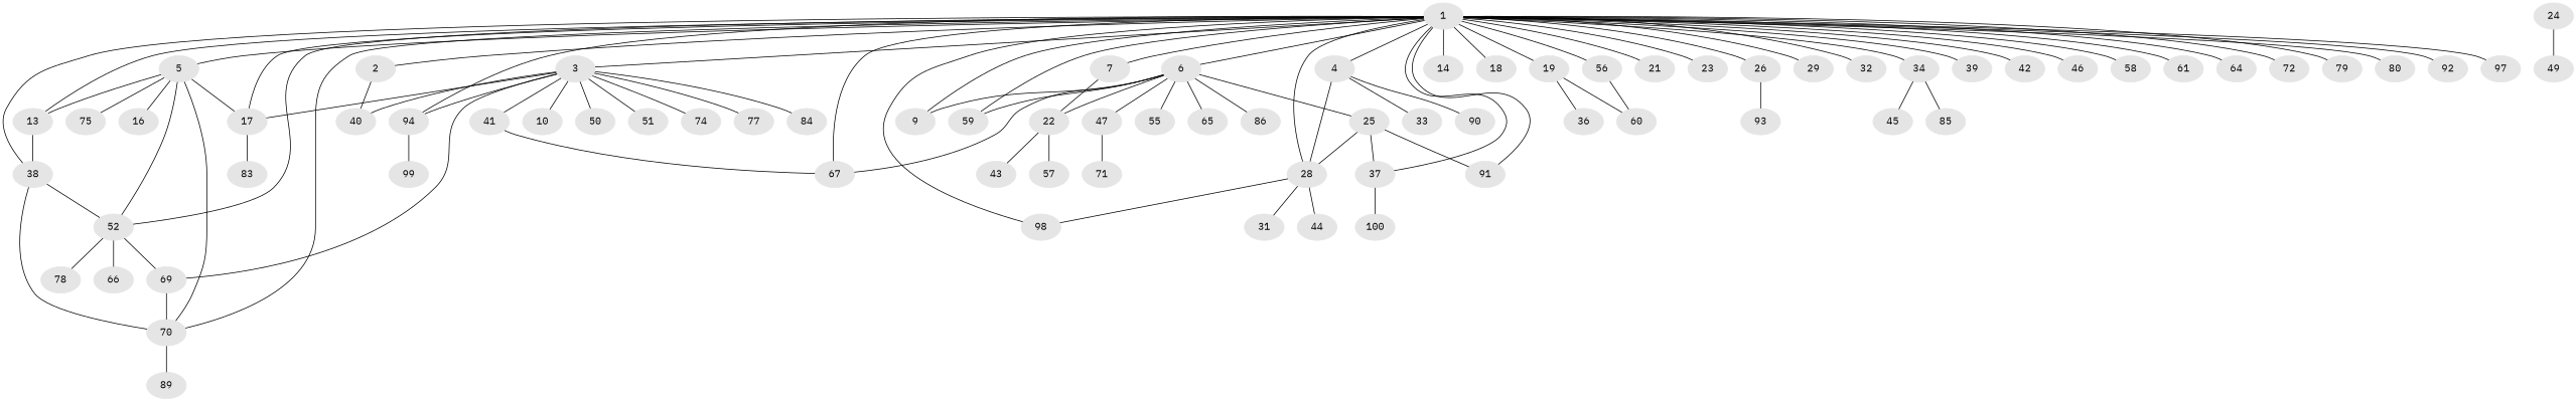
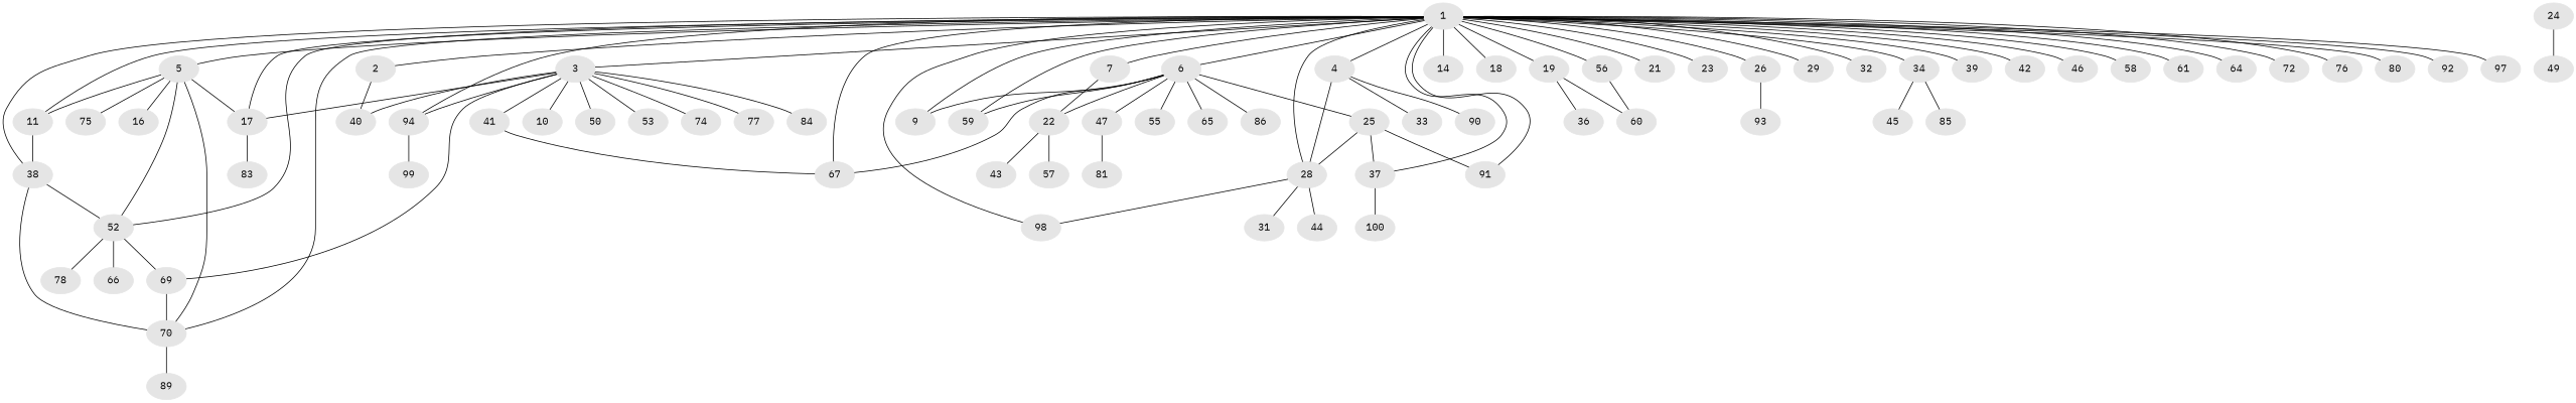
  graph {
    fontname="IBM Plex Mono"
    node [color=gray90 fontname="IBM Plex Mono" style=filled]
    edge [fontname="IBM Plex Mono"]
    1 [super="+15"]
    2 [super="+48"]
    3 [super="+13"]
    4
    5 [super="+27"]
    6 [super="+8"]
    7
    9
-   11 [super="+12" label=13]
+   11 [super="+12"]
    14
    17 [super="+88"]
    18
    19 [super="+53"]
    21
    23
    26
    28 [super="+35"]
    29
    32 [super="+68"]
    34 [super="+62"]
    37
    38 [super="+54"]
    39
    42
    46
    52 [super="+82"]
    56
    58
    59
    61
    64
    67
    70 [super="+79"]
    72
-   76 [label=79]
+   76
    80
    91
    92
    94
    97
    98
    40
    10
    41
    50
-   51
+   51 [label=53]
    69 [super="+96"]
    74
    77
    84 [super="+87"]
    33
    90
    16
    75
    22 [super="+30"]
    25 [super="+63"]
    47 [super="+73"]
    55
    65
    86
    83
    36
    60 [super="+95"]
    93
    31
    44
    45
    85
    100
    66
    78
    89
    99
    43 [super="+81"]
    57
-   71
+   71 [label=81]
    24
    49
    1 -- 2
    1 -- 3
    1 -- 4
    1 -- 5
    1 -- 6 [weight=2]
    1 -- 7
    1 -- 9
    1 -- 11
    1 -- 14
    1 -- 17
    1 -- 18
    1 -- 19
    1 -- 21
    1 -- 23
    1 -- 26
    1 -- 28
    1 -- 29
    1 -- 32
    1 -- 34
    1 -- 37
    1 -- 38
    1 -- 39
    1 -- 42
    1 -- 46
    1 -- 52
    1 -- 56
    1 -- 58
    1 -- 59
    1 -- 61
    1 -- 64
    1 -- 67
    1 -- 70
    1 -- 72
    1 -- 76
    1 -- 80
    1 -- 91
    1 -- 92
    1 -- 94
    1 -- 97
    1 -- 98
    2 -- 40
    3 -- 17
    3 -- 94
    3 -- 40
    3 -- 10
    3 -- 41
    3 -- 50
    3 -- 51
    3 -- 69
    3 -- 74
    3 -- 77
    3 -- 84
    4 -- 28
    4 -- 33
    4 -- 90
    5 -- 11
    5 -- 17
    5 -- 52
    5 -- 70
    5 -- 16
    5 -- 75
    6 -- 9
    6 -- 59
    6 -- 67
    6 -- 22
    6 -- 25 [weight=2]
    6 -- 47
    6 -- 55
    6 -- 65
    6 -- 86
    7 -- 22
    11 -- 38
    17 -- 83
    19 -- 36
    19 -- 60
    26 -- 93
    28 -- 98
    28 -- 31
    28 -- 44
    34 -- 45
    34 -- 85
    37 -- 100
    38 -- 52 [weight=2]
    38 -- 70
    52 -- 69
    52 -- 66
    52 -- 78
    56 -- 60
    70 -- 89
    94 -- 99
    41 -- 67
    69 -- 70 [weight=2]
    22 -- 43
    22 -- 57
    25 -- 28
    25 -- 37
    25 -- 91
    47 -- 71
    24 -- 49
  }
